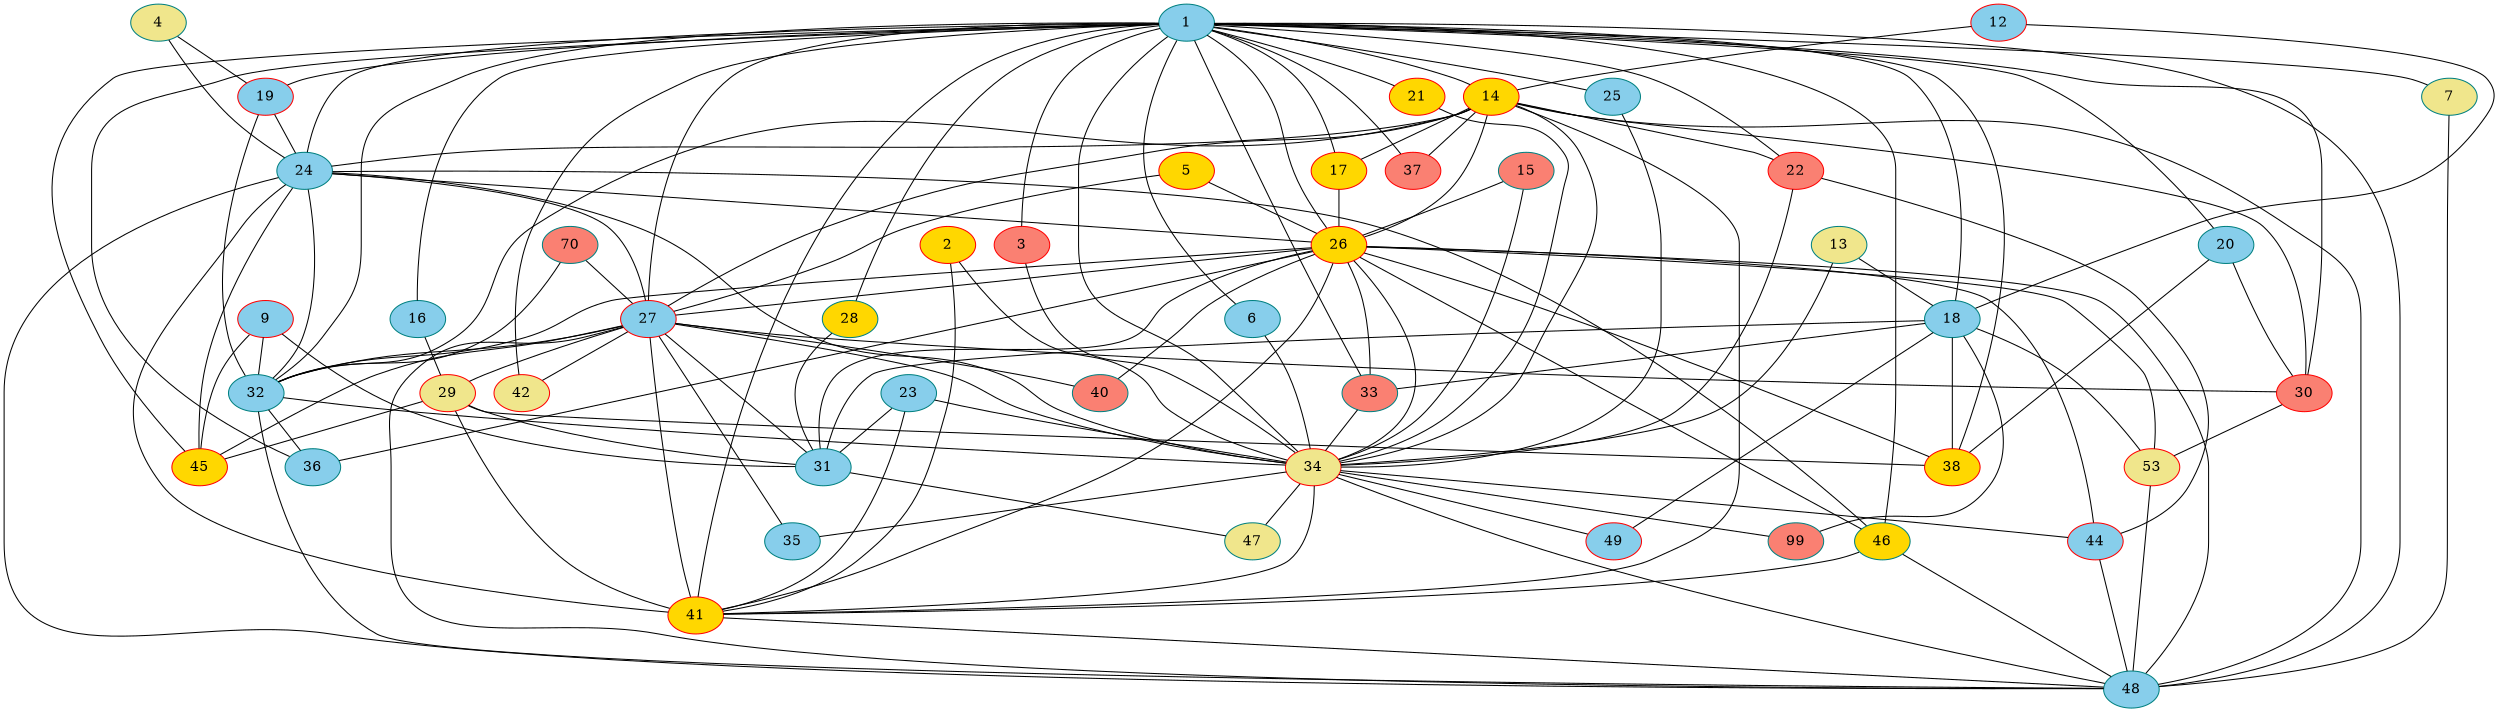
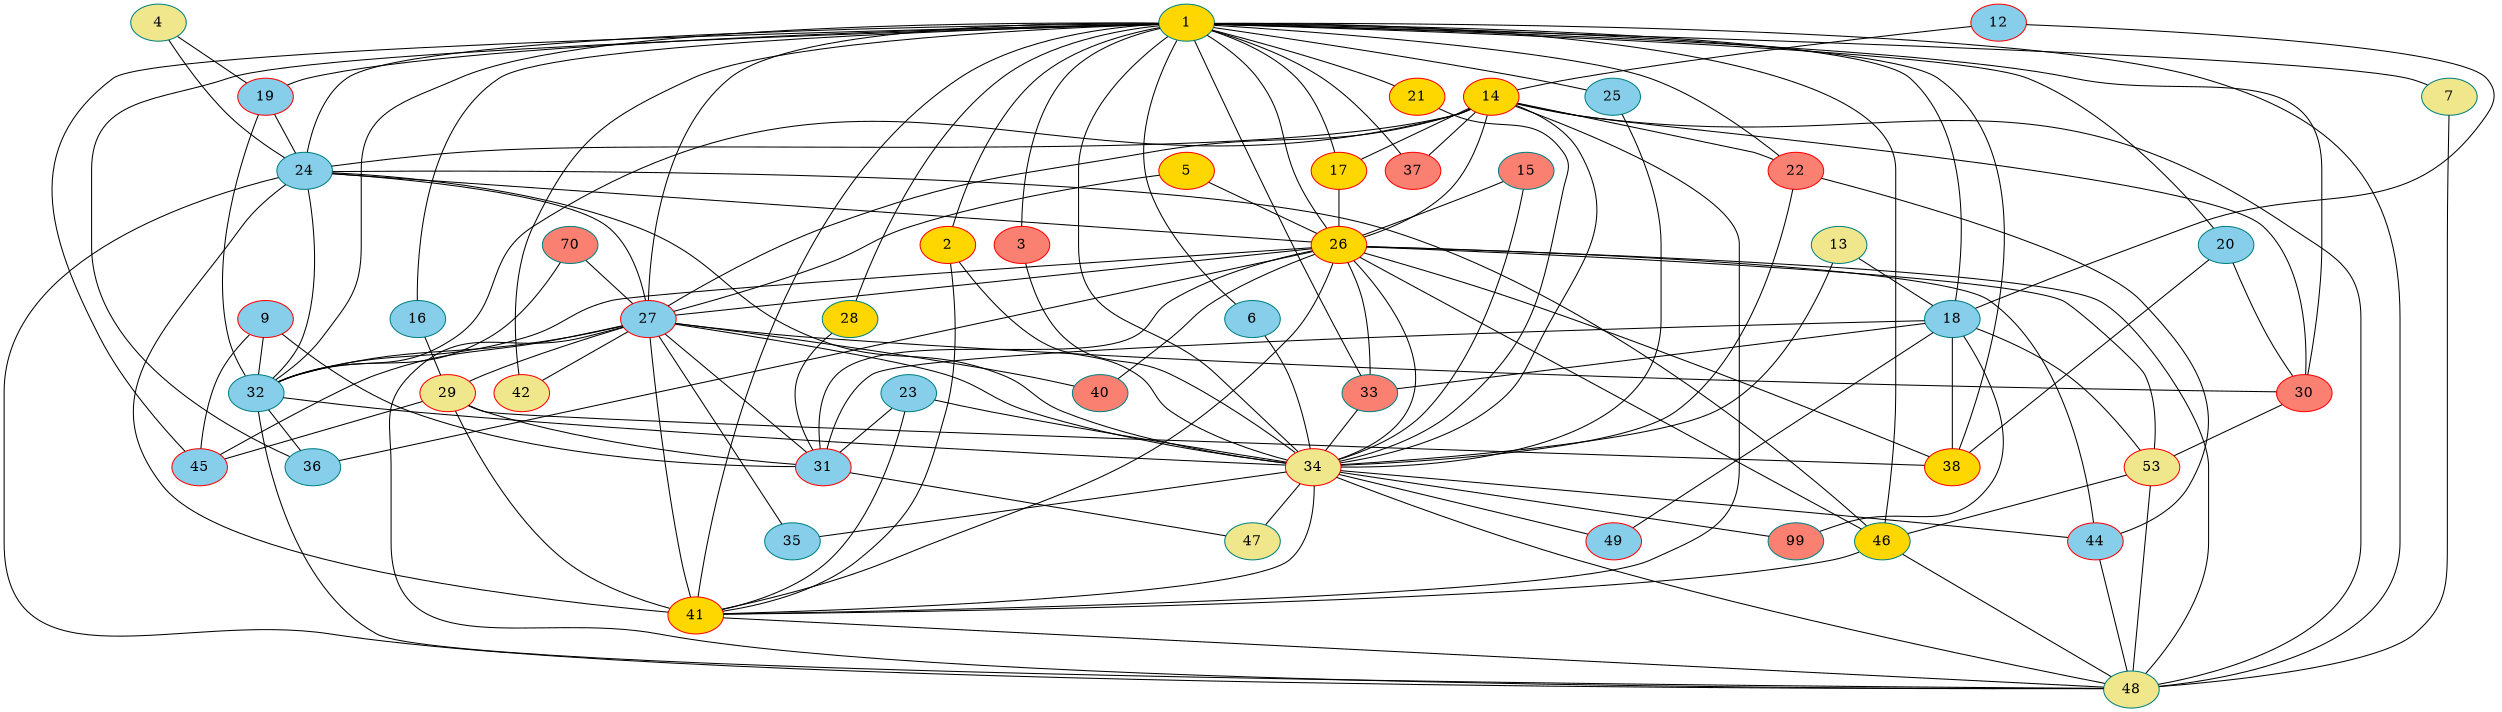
  graph {
    node [color=red fillcolor=skyblue style=filled]
    edge [weight=1.0]
-   1 [color=teal]
+   1 [color=teal fillcolor=gold]
    3 [fillcolor=salmon]
    6 [color=teal]
    7 [color=teal fillcolor=khaki]
    14 [fillcolor=gold]
    16 [color=teal]
    17 [fillcolor=gold]
    18 [color=teal]
    19
    20 [color=teal]
    21 [fillcolor=gold]
    22 [fillcolor=salmon]
    24 [color=teal]
    25 [color=teal]
    26 [fillcolor=gold]
    27
    28 [color=teal fillcolor=gold]
    30 [fillcolor=salmon]
    32 [color=teal]
    33 [color=teal fillcolor=salmon]
    34 [fillcolor=khaki]
    36 [color=teal]
    37 [fillcolor=salmon]
    38 [fillcolor=gold]
    41 [fillcolor=gold]
    42 [fillcolor=khaki]
-   45 [fillcolor=gold]
+   45
    46 [color=teal fillcolor=gold]
-   48 [color=teal]
+   48 [color=teal fillcolor=khaki]
    29 [fillcolor=khaki]
-   31 [color=teal]
+   31
    n32 [color=teal fillcolor=salmon label=99]
    n33 [fillcolor=khaki label=53]
    49
    44
    40 [color=teal fillcolor=salmon]
    35 [color=teal]
    47 [color=teal fillcolor=khaki]
    2 [fillcolor=gold]
    4 [color=teal fillcolor=khaki]
    5 [fillcolor=gold]
    23 [color=teal]
    9
    n44 [color=teal fillcolor=salmon label=70]
    12
    13 [color=teal fillcolor=khaki]
    15 [color=teal fillcolor=salmon]
    1 -- 3
    1 -- 6
    1 -- 7 [weight=3.0]
-   1 -- 14 [weight=2.0]
+   1 -- 2 [weight=2.0]
    1 -- 16
    1 -- 17
    1 -- 18 [weight=2.0]
    1 -- 19 [weight=2.0]
    1 -- 20 [weight=2.0]
    1 -- 21
    1 -- 22
    1 -- 24 [weight=2.0]
    1 -- 25
    1 -- 26 [weight=2.0]
    1 -- 27 [weight=2.0]
    1 -- 28
    1 -- 30
    1 -- 32 [weight=4.0]
    1 -- 33 [weight=3.0]
    1 -- 34 [weight=3.0]
    1 -- 36
    1 -- 37
    1 -- 38
    1 -- 41 [weight=3.0]
    1 -- 42
    1 -- 45
    1 -- 46
    1 -- 48 [weight=3.0]
    3 -- 34
    6 -- 34
    7 -- 48
    14 -- 17
    14 -- 22
    14 -- 24
    14 -- 26 [weight=2.0]
    14 -- 27
    14 -- 30
    14 -- 32
    14 -- 34
    14 -- 37
    14 -- 41
    14 -- 48
    16 -- 29
    17 -- 26
    18 -- 33
    18 -- 38
    18 -- 31 [weight=2.0]
    18 -- n32
    18 -- n33
    18 -- 49
    19 -- 24
    19 -- 32
    20 -- 30
    20 -- 38
    21 -- 34
    22 -- 34
    22 -- 44
    24 -- 26
    24 -- 27
    24 -- 32
    24 -- 34
    24 -- 41
-   24 -- 45
    24 -- 46
    24 -- 48
    25 -- 34
    26 -- 27
    26 -- 32 [weight=2.0]
    26 -- 33
    26 -- 34
    26 -- 36
    26 -- 38
    26 -- 41
    26 -- 46
    26 -- 48
    26 -- 31
    26 -- n33 [weight=2.0]
    26 -- 44
    26 -- 40
    27 -- 30
    27 -- 32
    27 -- 34 [weight=2.0]
    27 -- 41 [weight=3.0]
    27 -- 42
    27 -- 45
    27 -- 48
    27 -- 29 [weight=2.0]
    27 -- 31
    27 -- 40
    27 -- 35
    28 -- 31
    30 -- n33
    32 -- 34
    32 -- 36
    32 -- 48
    33 -- 34
    34 -- 41
    34 -- 48
    34 -- n32 [weight=2.0]
    34 -- 49
    34 -- 44
    34 -- 35
    34 -- 47
    41 -- 48
    46 -- 41
    46 -- 48
    29 -- 38
    29 -- 41
    29 -- 45
    29 -- 31
    31 -- 47 [weight=2.0]
+   n33 -- 46
    n33 -- 48
    44 -- 48
    2 -- 34
    2 -- 41
    4 -- 19
    4 -- 24
    5 -- 26
    5 -- 27
    23 -- 34
    23 -- 41
    23 -- 31
    9 -- 32
    9 -- 45
    9 -- 31
    n44 -- 27
    n44 -- 32
    12 -- 14
    12 -- 18
    13 -- 18
    13 -- 34
    15 -- 26
    15 -- 34
  }
